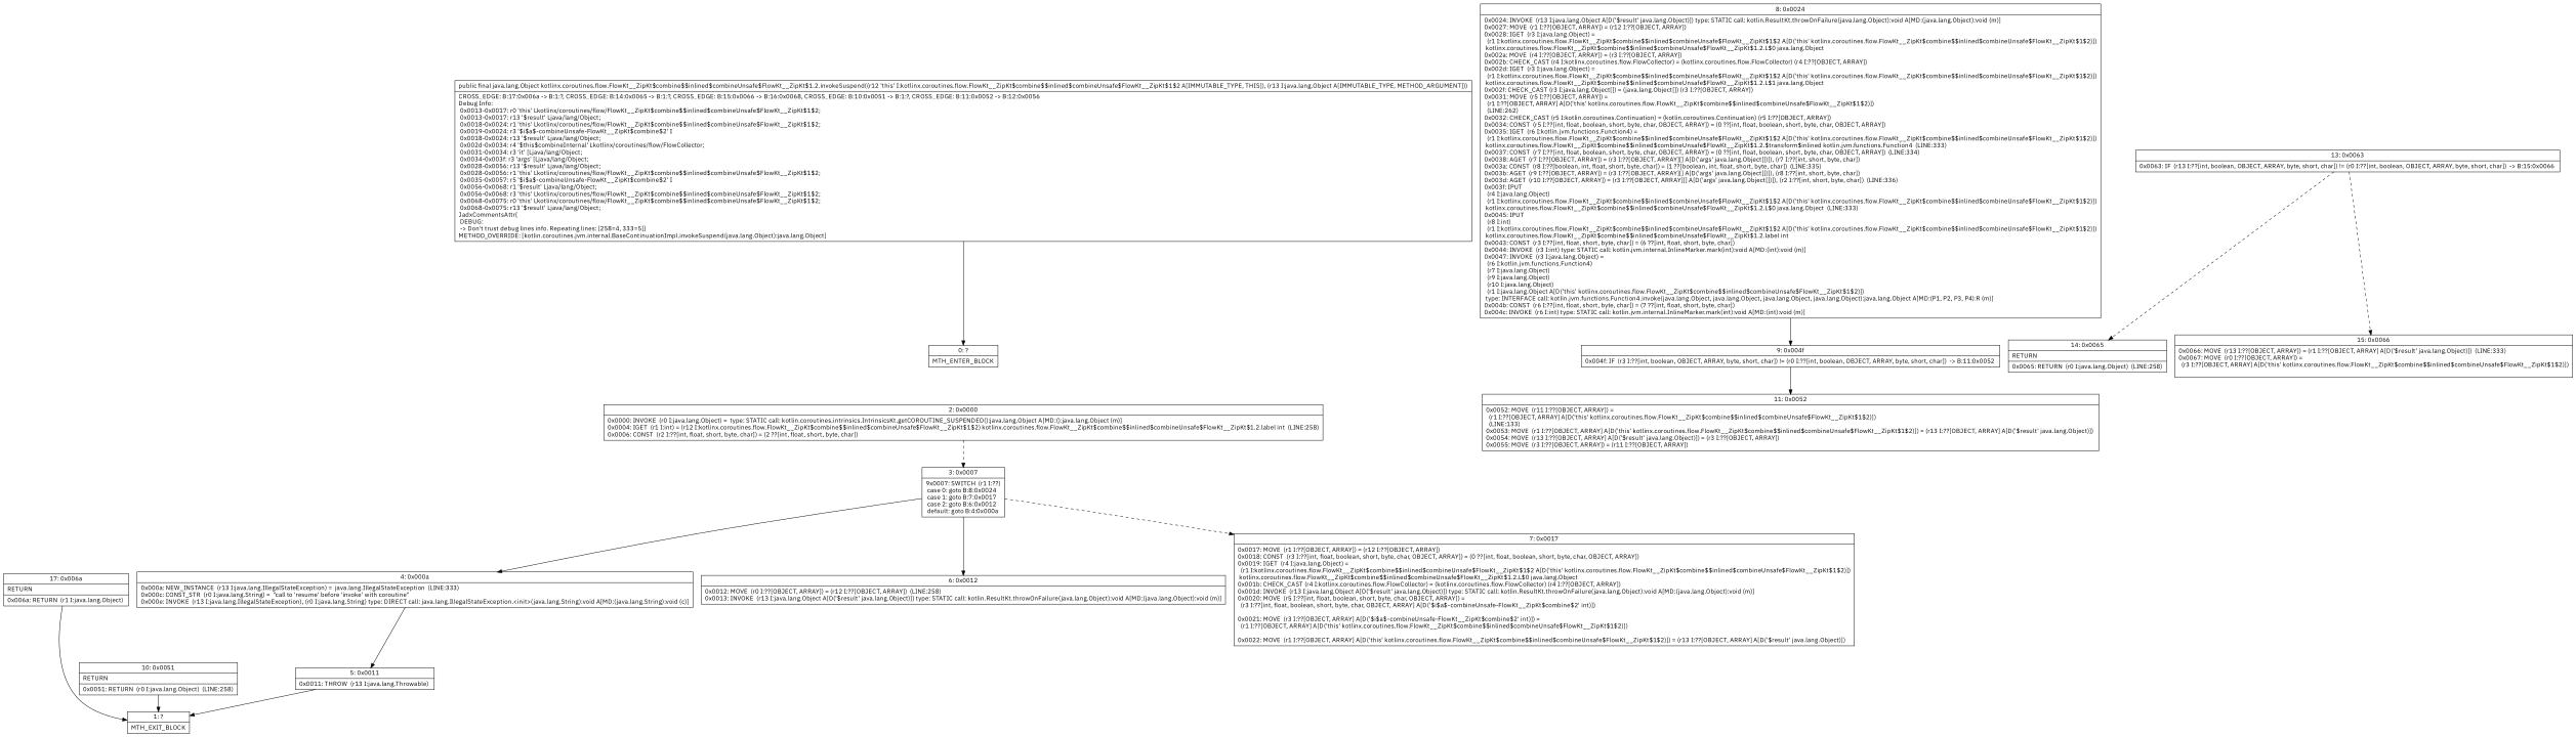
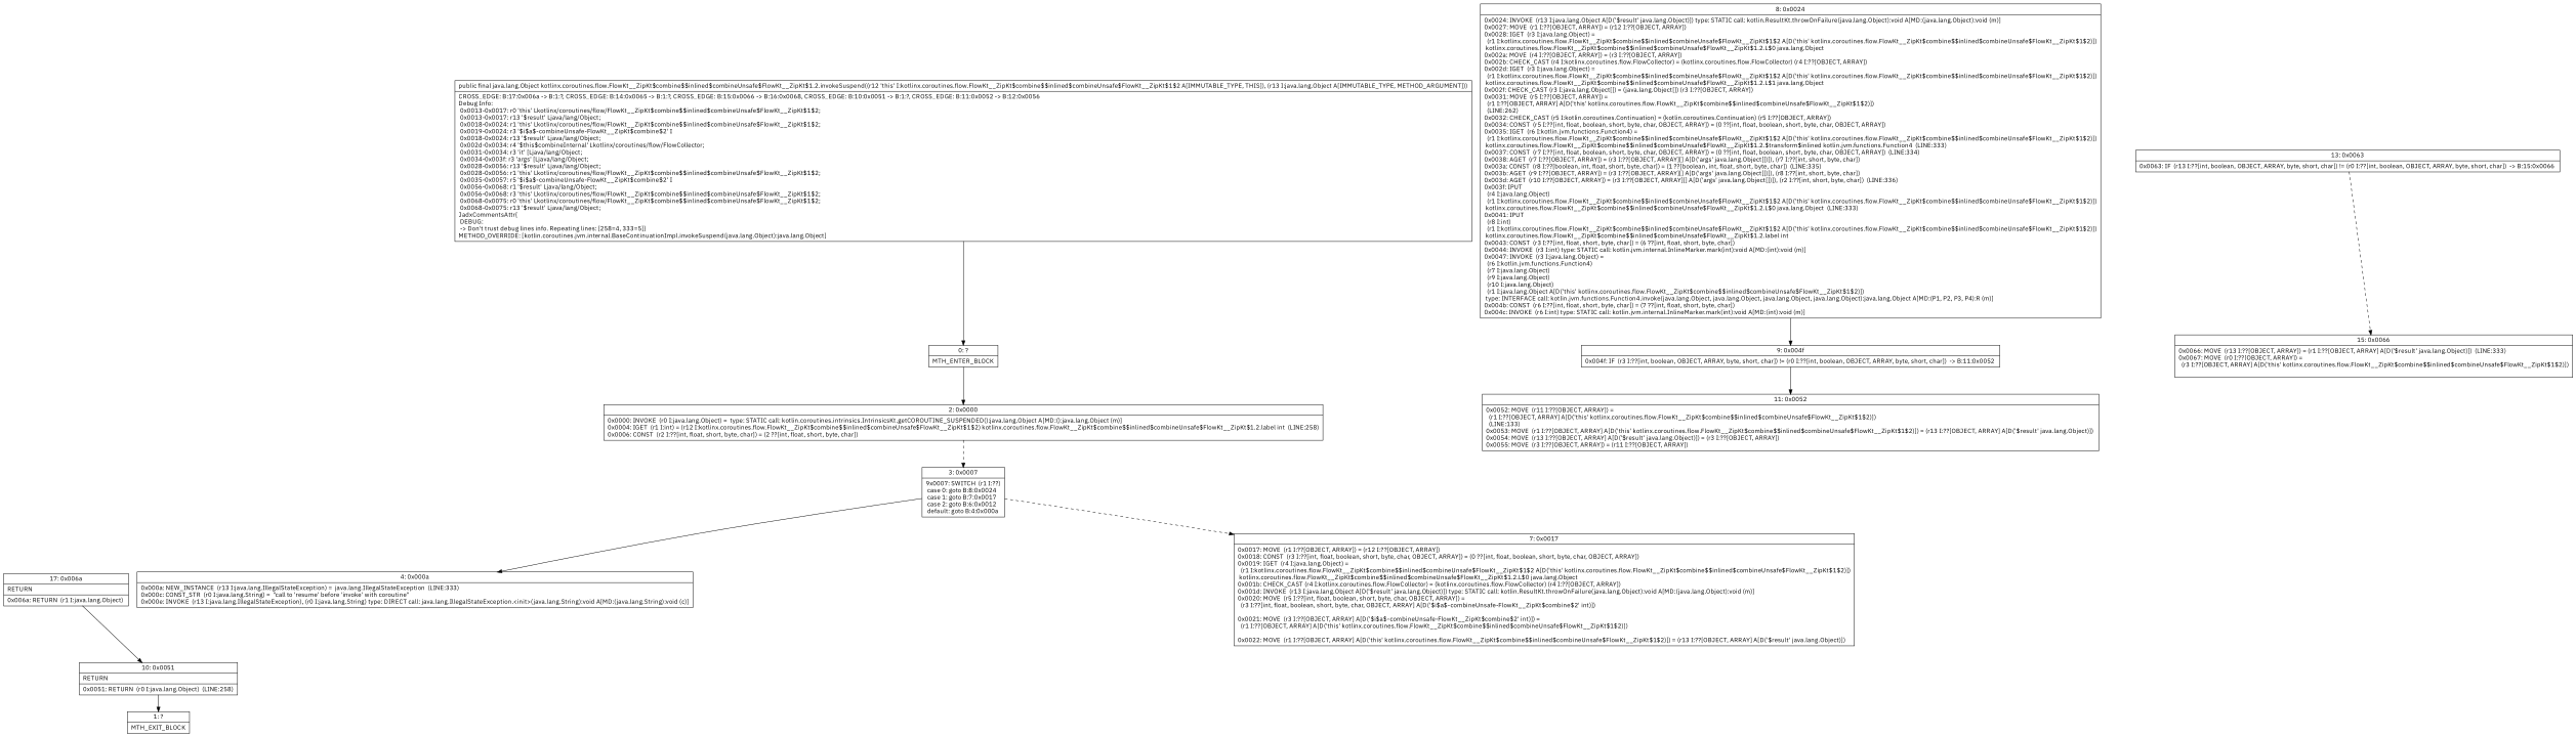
  digraph {
    fontname="IBM Plex Sans"
    node [fontname="IBM Plex Sans" shape=record]
    edge [fontname="IBM Plex Sans"]
    n1 [label="{0\:\ ?|MTH_ENTER_BLOCK\l}"]
    n2 [label="{2\:\ 0x0000|0x0000: INVOKE  (r0 I:java.lang.Object) =  type: STATIC call: kotlin.coroutines.intrinsics.IntrinsicsKt.getCOROUTINE_SUSPENDED():java.lang.Object A[MD:():java.lang.Object (m)]\l0x0004: IGET  (r1 I:int) = (r12 I:kotlinx.coroutines.flow.FlowKt__ZipKt$combine$$inlined$combineUnsafe$FlowKt__ZipKt$1$2) kotlinx.coroutines.flow.FlowKt__ZipKt$combine$$inlined$combineUnsafe$FlowKt__ZipKt$1.2.label int  (LINE:258)\l0x0006: CONST  (r2 I:??[int, float, short, byte, char]) = (2 ??[int, float, short, byte, char]) \l}"]
    n3 [label="{3\:\ 0x0007|9x0007: SWITCH  (r1 I:??)\l case 0: goto B:8:0x0024\l case 1: goto B:7:0x0017\l case 2: goto B:6:0x0012\l default: goto B:4:0x000a \l}"]
    n4 [label="{4\:\ 0x000a|0x000a: NEW_INSTANCE  (r13 I:java.lang.IllegalStateException) =  java.lang.IllegalStateException  (LINE:333)\l0x000c: CONST_STR  (r0 I:java.lang.String) =  \"call to 'resume' before 'invoke' with coroutine\" \l0x000e: INVOKE  (r13 I:java.lang.IllegalStateException), (r0 I:java.lang.String) type: DIRECT call: java.lang.IllegalStateException.\<init\>(java.lang.String):void A[MD:(java.lang.String):void (c)]\l}"]
-   n5 [label="{6\:\ 0x0012|0x0012: MOVE  (r0 I:??[OBJECT, ARRAY]) = (r12 I:??[OBJECT, ARRAY])  (LINE:258)\l0x0013: INVOKE  (r13 I:java.lang.Object A[D('$result' java.lang.Object)]) type: STATIC call: kotlin.ResultKt.throwOnFailure(java.lang.Object):void A[MD:(java.lang.Object):void (m)]\l}"]
    n6 [label="{7\:\ 0x0017|0x0017: MOVE  (r1 I:??[OBJECT, ARRAY]) = (r12 I:??[OBJECT, ARRAY]) \l0x0018: CONST  (r3 I:??[int, float, boolean, short, byte, char, OBJECT, ARRAY]) = (0 ??[int, float, boolean, short, byte, char, OBJECT, ARRAY]) \l0x0019: IGET  (r4 I:java.lang.Object) = \l  (r1 I:kotlinx.coroutines.flow.FlowKt__ZipKt$combine$$inlined$combineUnsafe$FlowKt__ZipKt$1$2 A[D('this' kotlinx.coroutines.flow.FlowKt__ZipKt$combine$$inlined$combineUnsafe$FlowKt__ZipKt$1$2)])\l kotlinx.coroutines.flow.FlowKt__ZipKt$combine$$inlined$combineUnsafe$FlowKt__ZipKt$1.2.L$0 java.lang.Object \l0x001b: CHECK_CAST (r4 I:kotlinx.coroutines.flow.FlowCollector) = (kotlinx.coroutines.flow.FlowCollector) (r4 I:??[OBJECT, ARRAY]) \l0x001d: INVOKE  (r13 I:java.lang.Object A[D('$result' java.lang.Object)]) type: STATIC call: kotlin.ResultKt.throwOnFailure(java.lang.Object):void A[MD:(java.lang.Object):void (m)]\l0x0020: MOVE  (r5 I:??[int, float, boolean, short, byte, char, OBJECT, ARRAY]) = \l  (r3 I:??[int, float, boolean, short, byte, char, OBJECT, ARRAY] A[D('$i$a$\-combineUnsafe\-FlowKt__ZipKt$combine$2' int)])\l \l0x0021: MOVE  (r3 I:??[OBJECT, ARRAY] A[D('$i$a$\-combineUnsafe\-FlowKt__ZipKt$combine$2' int)]) = \l  (r1 I:??[OBJECT, ARRAY] A[D('this' kotlinx.coroutines.flow.FlowKt__ZipKt$combine$$inlined$combineUnsafe$FlowKt__ZipKt$1$2)])\l \l0x0022: MOVE  (r1 I:??[OBJECT, ARRAY] A[D('this' kotlinx.coroutines.flow.FlowKt__ZipKt$combine$$inlined$combineUnsafe$FlowKt__ZipKt$1$2)]) = (r13 I:??[OBJECT, ARRAY] A[D('$result' java.lang.Object)]) \l}"]
-   n7 [label="{5\:\ 0x0011|0x0011: THROW  (r13 I:java.lang.Throwable) \l}"]
-   n8 [label="{8\:\ 0x0024|0x0024: INVOKE  (r13 I:java.lang.Object A[D('$result' java.lang.Object)]) type: STATIC call: kotlin.ResultKt.throwOnFailure(java.lang.Object):void A[MD:(java.lang.Object):void (m)]\l0x0027: MOVE  (r1 I:??[OBJECT, ARRAY]) = (r12 I:??[OBJECT, ARRAY]) \l0x0028: IGET  (r3 I:java.lang.Object) = \l  (r1 I:kotlinx.coroutines.flow.FlowKt__ZipKt$combine$$inlined$combineUnsafe$FlowKt__ZipKt$1$2 A[D('this' kotlinx.coroutines.flow.FlowKt__ZipKt$combine$$inlined$combineUnsafe$FlowKt__ZipKt$1$2)])\l kotlinx.coroutines.flow.FlowKt__ZipKt$combine$$inlined$combineUnsafe$FlowKt__ZipKt$1.2.L$0 java.lang.Object \l0x002a: MOVE  (r4 I:??[OBJECT, ARRAY]) = (r3 I:??[OBJECT, ARRAY]) \l0x002b: CHECK_CAST (r4 I:kotlinx.coroutines.flow.FlowCollector) = (kotlinx.coroutines.flow.FlowCollector) (r4 I:??[OBJECT, ARRAY]) \l0x002d: IGET  (r3 I:java.lang.Object) = \l  (r1 I:kotlinx.coroutines.flow.FlowKt__ZipKt$combine$$inlined$combineUnsafe$FlowKt__ZipKt$1$2 A[D('this' kotlinx.coroutines.flow.FlowKt__ZipKt$combine$$inlined$combineUnsafe$FlowKt__ZipKt$1$2)])\l kotlinx.coroutines.flow.FlowKt__ZipKt$combine$$inlined$combineUnsafe$FlowKt__ZipKt$1.2.L$1 java.lang.Object \l0x002f: CHECK_CAST (r3 I:java.lang.Object[]) = (java.lang.Object[]) (r3 I:??[OBJECT, ARRAY]) \l0x0031: MOVE  (r5 I:??[OBJECT, ARRAY]) = \l  (r1 I:??[OBJECT, ARRAY] A[D('this' kotlinx.coroutines.flow.FlowKt__ZipKt$combine$$inlined$combineUnsafe$FlowKt__ZipKt$1$2)])\l  (LINE:262)\l0x0032: CHECK_CAST (r5 I:kotlin.coroutines.Continuation) = (kotlin.coroutines.Continuation) (r5 I:??[OBJECT, ARRAY]) \l0x0034: CONST  (r5 I:??[int, float, boolean, short, byte, char, OBJECT, ARRAY]) = (0 ??[int, float, boolean, short, byte, char, OBJECT, ARRAY]) \l0x0035: IGET  (r6 I:kotlin.jvm.functions.Function4) = \l  (r1 I:kotlinx.coroutines.flow.FlowKt__ZipKt$combine$$inlined$combineUnsafe$FlowKt__ZipKt$1$2 A[D('this' kotlinx.coroutines.flow.FlowKt__ZipKt$combine$$inlined$combineUnsafe$FlowKt__ZipKt$1$2)])\l kotlinx.coroutines.flow.FlowKt__ZipKt$combine$$inlined$combineUnsafe$FlowKt__ZipKt$1.2.$transform$inlined kotlin.jvm.functions.Function4  (LINE:333)\l0x0037: CONST  (r7 I:??[int, float, boolean, short, byte, char, OBJECT, ARRAY]) = (0 ??[int, float, boolean, short, byte, char, OBJECT, ARRAY])  (LINE:334)\l0x0038: AGET  (r7 I:??[OBJECT, ARRAY]) = (r3 I:??[OBJECT, ARRAY][] A[D('args' java.lang.Object[])]), (r7 I:??[int, short, byte, char]) \l0x003a: CONST  (r8 I:??[boolean, int, float, short, byte, char]) = (1 ??[boolean, int, float, short, byte, char])  (LINE:335)\l0x003b: AGET  (r9 I:??[OBJECT, ARRAY]) = (r3 I:??[OBJECT, ARRAY][] A[D('args' java.lang.Object[])]), (r8 I:??[int, short, byte, char]) \l0x003d: AGET  (r10 I:??[OBJECT, ARRAY]) = (r3 I:??[OBJECT, ARRAY][] A[D('args' java.lang.Object[])]), (r2 I:??[int, short, byte, char])  (LINE:336)\l0x003f: IPUT  \l  (r4 I:java.lang.Object)\l  (r1 I:kotlinx.coroutines.flow.FlowKt__ZipKt$combine$$inlined$combineUnsafe$FlowKt__ZipKt$1$2 A[D('this' kotlinx.coroutines.flow.FlowKt__ZipKt$combine$$inlined$combineUnsafe$FlowKt__ZipKt$1$2)])\l kotlinx.coroutines.flow.FlowKt__ZipKt$combine$$inlined$combineUnsafe$FlowKt__ZipKt$1.2.L$0 java.lang.Object  (LINE:333)\l0x0045: IPUT  \l  (r8 I:int)\l  (r1 I:kotlinx.coroutines.flow.FlowKt__ZipKt$combine$$inlined$combineUnsafe$FlowKt__ZipKt$1$2 A[D('this' kotlinx.coroutines.flow.FlowKt__ZipKt$combine$$inlined$combineUnsafe$FlowKt__ZipKt$1$2)])\l kotlinx.coroutines.flow.FlowKt__ZipKt$combine$$inlined$combineUnsafe$FlowKt__ZipKt$1.2.label int \l0x0043: CONST  (r3 I:??[int, float, short, byte, char]) = (6 ??[int, float, short, byte, char]) \l0x0044: INVOKE  (r3 I:int) type: STATIC call: kotlin.jvm.internal.InlineMarker.mark(int):void A[MD:(int):void (m)]\l0x0047: INVOKE  (r3 I:java.lang.Object) = \l  (r6 I:kotlin.jvm.functions.Function4)\l  (r7 I:java.lang.Object)\l  (r9 I:java.lang.Object)\l  (r10 I:java.lang.Object)\l  (r1 I:java.lang.Object A[D('this' kotlinx.coroutines.flow.FlowKt__ZipKt$combine$$inlined$combineUnsafe$FlowKt__ZipKt$1$2)])\l type: INTERFACE call: kotlin.jvm.functions.Function4.invoke(java.lang.Object, java.lang.Object, java.lang.Object, java.lang.Object):java.lang.Object A[MD:(P1, P2, P3, P4):R (m)]\l0x004b: CONST  (r6 I:??[int, float, short, byte, char]) = (7 ??[int, float, short, byte, char]) \l0x004c: INVOKE  (r6 I:int) type: STATIC call: kotlin.jvm.internal.InlineMarker.mark(int):void A[MD:(int):void (m)]\l}"]
+   n8 [label="{8\:\ 0x0024|0x0024: INVOKE  (r13 I:java.lang.Object A[D('$result' java.lang.Object)]) type: STATIC call: kotlin.ResultKt.throwOnFailure(java.lang.Object):void A[MD:(java.lang.Object):void (m)]\l0x0027: MOVE  (r1 I:??[OBJECT, ARRAY]) = (r12 I:??[OBJECT, ARRAY]) \l0x0028: IGET  (r3 I:java.lang.Object) = \l  (r1 I:kotlinx.coroutines.flow.FlowKt__ZipKt$combine$$inlined$combineUnsafe$FlowKt__ZipKt$1$2 A[D('this' kotlinx.coroutines.flow.FlowKt__ZipKt$combine$$inlined$combineUnsafe$FlowKt__ZipKt$1$2)])\l kotlinx.coroutines.flow.FlowKt__ZipKt$combine$$inlined$combineUnsafe$FlowKt__ZipKt$1.2.L$0 java.lang.Object \l0x002a: MOVE  (r4 I:??[OBJECT, ARRAY]) = (r3 I:??[OBJECT, ARRAY]) \l0x002b: CHECK_CAST (r4 I:kotlinx.coroutines.flow.FlowCollector) = (kotlinx.coroutines.flow.FlowCollector) (r4 I:??[OBJECT, ARRAY]) \l0x002d: IGET  (r3 I:java.lang.Object) = \l  (r1 I:kotlinx.coroutines.flow.FlowKt__ZipKt$combine$$inlined$combineUnsafe$FlowKt__ZipKt$1$2 A[D('this' kotlinx.coroutines.flow.FlowKt__ZipKt$combine$$inlined$combineUnsafe$FlowKt__ZipKt$1$2)])\l kotlinx.coroutines.flow.FlowKt__ZipKt$combine$$inlined$combineUnsafe$FlowKt__ZipKt$1.2.L$1 java.lang.Object \l0x002f: CHECK_CAST (r3 I:java.lang.Object[]) = (java.lang.Object[]) (r3 I:??[OBJECT, ARRAY]) \l0x0031: MOVE  (r5 I:??[OBJECT, ARRAY]) = \l  (r1 I:??[OBJECT, ARRAY] A[D('this' kotlinx.coroutines.flow.FlowKt__ZipKt$combine$$inlined$combineUnsafe$FlowKt__ZipKt$1$2)])\l  (LINE:262)\l0x0032: CHECK_CAST (r5 I:kotlin.coroutines.Continuation) = (kotlin.coroutines.Continuation) (r5 I:??[OBJECT, ARRAY]) \l0x0034: CONST  (r5 I:??[int, float, boolean, short, byte, char, OBJECT, ARRAY]) = (0 ??[int, float, boolean, short, byte, char, OBJECT, ARRAY]) \l0x0035: IGET  (r6 I:kotlin.jvm.functions.Function4) = \l  (r1 I:kotlinx.coroutines.flow.FlowKt__ZipKt$combine$$inlined$combineUnsafe$FlowKt__ZipKt$1$2 A[D('this' kotlinx.coroutines.flow.FlowKt__ZipKt$combine$$inlined$combineUnsafe$FlowKt__ZipKt$1$2)])\l kotlinx.coroutines.flow.FlowKt__ZipKt$combine$$inlined$combineUnsafe$FlowKt__ZipKt$1.2.$transform$inlined kotlin.jvm.functions.Function4  (LINE:333)\l0x0037: CONST  (r7 I:??[int, float, boolean, short, byte, char, OBJECT, ARRAY]) = (0 ??[int, float, boolean, short, byte, char, OBJECT, ARRAY])  (LINE:334)\l0x0038: AGET  (r7 I:??[OBJECT, ARRAY]) = (r3 I:??[OBJECT, ARRAY][] A[D('args' java.lang.Object[])]), (r7 I:??[int, short, byte, char]) \l0x003a: CONST  (r8 I:??[boolean, int, float, short, byte, char]) = (1 ??[boolean, int, float, short, byte, char])  (LINE:335)\l0x003b: AGET  (r9 I:??[OBJECT, ARRAY]) = (r3 I:??[OBJECT, ARRAY][] A[D('args' java.lang.Object[])]), (r8 I:??[int, short, byte, char]) \l0x003d: AGET  (r10 I:??[OBJECT, ARRAY]) = (r3 I:??[OBJECT, ARRAY][] A[D('args' java.lang.Object[])]), (r2 I:??[int, short, byte, char])  (LINE:336)\l0x003f: IPUT  \l  (r4 I:java.lang.Object)\l  (r1 I:kotlinx.coroutines.flow.FlowKt__ZipKt$combine$$inlined$combineUnsafe$FlowKt__ZipKt$1$2 A[D('this' kotlinx.coroutines.flow.FlowKt__ZipKt$combine$$inlined$combineUnsafe$FlowKt__ZipKt$1$2)])\l kotlinx.coroutines.flow.FlowKt__ZipKt$combine$$inlined$combineUnsafe$FlowKt__ZipKt$1.2.L$0 java.lang.Object  (LINE:333)\l0x0041: IPUT  \l  (r8 I:int)\l  (r1 I:kotlinx.coroutines.flow.FlowKt__ZipKt$combine$$inlined$combineUnsafe$FlowKt__ZipKt$1$2 A[D('this' kotlinx.coroutines.flow.FlowKt__ZipKt$combine$$inlined$combineUnsafe$FlowKt__ZipKt$1$2)])\l kotlinx.coroutines.flow.FlowKt__ZipKt$combine$$inlined$combineUnsafe$FlowKt__ZipKt$1.2.label int \l0x0043: CONST  (r3 I:??[int, float, short, byte, char]) = (6 ??[int, float, short, byte, char]) \l0x0044: INVOKE  (r3 I:int) type: STATIC call: kotlin.jvm.internal.InlineMarker.mark(int):void A[MD:(int):void (m)]\l0x0047: INVOKE  (r3 I:java.lang.Object) = \l  (r6 I:kotlin.jvm.functions.Function4)\l  (r7 I:java.lang.Object)\l  (r9 I:java.lang.Object)\l  (r10 I:java.lang.Object)\l  (r1 I:java.lang.Object A[D('this' kotlinx.coroutines.flow.FlowKt__ZipKt$combine$$inlined$combineUnsafe$FlowKt__ZipKt$1$2)])\l type: INTERFACE call: kotlin.jvm.functions.Function4.invoke(java.lang.Object, java.lang.Object, java.lang.Object, java.lang.Object):java.lang.Object A[MD:(P1, P2, P3, P4):R (m)]\l0x004b: CONST  (r6 I:??[int, float, short, byte, char]) = (7 ??[int, float, short, byte, char]) \l0x004c: INVOKE  (r6 I:int) type: STATIC call: kotlin.jvm.internal.InlineMarker.mark(int):void A[MD:(int):void (m)]\l}"]
    n9 [label="{9\:\ 0x004f|0x004f: IF  (r3 I:??[int, boolean, OBJECT, ARRAY, byte, short, char]) != (r0 I:??[int, boolean, OBJECT, ARRAY, byte, short, char])  \-\> B:11:0x0052 \l}"]
    n10 [label="{1\:\ ?|MTH_EXIT_BLOCK\l}"]
    n11 [label="{17\:\ 0x006a|RETURN\l|0x006a: RETURN  (r1 I:java.lang.Object) \l}"]
    n12 [label="{13\:\ 0x0063|0x0063: IF  (r13 I:??[int, boolean, OBJECT, ARRAY, byte, short, char]) != (r0 I:??[int, boolean, OBJECT, ARRAY, byte, short, char])  \-\> B:15:0x0066 \l}"]
-   n13 [label="{14\:\ 0x0065|RETURN\l|0x0065: RETURN  (r0 I:java.lang.Object)  (LINE:258)\l}"]
    n14 [label="{15\:\ 0x0066|0x0066: MOVE  (r13 I:??[OBJECT, ARRAY]) = (r1 I:??[OBJECT, ARRAY] A[D('$result' java.lang.Object)])  (LINE:333)\l0x0067: MOVE  (r0 I:??[OBJECT, ARRAY]) = \l  (r3 I:??[OBJECT, ARRAY] A[D('this' kotlinx.coroutines.flow.FlowKt__ZipKt$combine$$inlined$combineUnsafe$FlowKt__ZipKt$1$2)])\l \l}"]
    n15 [label="{11\:\ 0x0052|0x0052: MOVE  (r11 I:??[OBJECT, ARRAY]) = \l  (r1 I:??[OBJECT, ARRAY] A[D('this' kotlinx.coroutines.flow.FlowKt__ZipKt$combine$$inlined$combineUnsafe$FlowKt__ZipKt$1$2)])\l  (LINE:133)\l0x0053: MOVE  (r1 I:??[OBJECT, ARRAY] A[D('this' kotlinx.coroutines.flow.FlowKt__ZipKt$combine$$inlined$combineUnsafe$FlowKt__ZipKt$1$2)]) = (r13 I:??[OBJECT, ARRAY] A[D('$result' java.lang.Object)]) \l0x0054: MOVE  (r13 I:??[OBJECT, ARRAY] A[D('$result' java.lang.Object)]) = (r3 I:??[OBJECT, ARRAY]) \l0x0055: MOVE  (r3 I:??[OBJECT, ARRAY]) = (r11 I:??[OBJECT, ARRAY]) \l}"]
    n16 [label="{10\:\ 0x0051|RETURN\l|0x0051: RETURN  (r0 I:java.lang.Object)  (LINE:258)\l}"]
    n17 [label="{public final java.lang.Object kotlinx.coroutines.flow.FlowKt__ZipKt$combine$$inlined$combineUnsafe$FlowKt__ZipKt$1.2.invokeSuspend((r12 'this' I:kotlinx.coroutines.flow.FlowKt__ZipKt$combine$$inlined$combineUnsafe$FlowKt__ZipKt$1$2 A[IMMUTABLE_TYPE, THIS]), (r13 I:java.lang.Object A[IMMUTABLE_TYPE, METHOD_ARGUMENT]))  | CROSS_EDGE: B:17:0x006a \-\> B:1:?, CROSS_EDGE: B:14:0x0065 \-\> B:1:?, CROSS_EDGE: B:15:0x0066 \-\> B:16:0x0068, CROSS_EDGE: B:10:0x0051 \-\> B:1:?, CROSS_EDGE: B:11:0x0052 \-\> B:12:0x0056\lDebug Info:\l  0x0013\-0x0017: r0 'this' Lkotlinx\/coroutines\/flow\/FlowKt__ZipKt$combine$$inlined$combineUnsafe$FlowKt__ZipKt$1$2;\l  0x0013\-0x0017: r13 '$result' Ljava\/lang\/Object;\l  0x0018\-0x0024: r1 'this' Lkotlinx\/coroutines\/flow\/FlowKt__ZipKt$combine$$inlined$combineUnsafe$FlowKt__ZipKt$1$2;\l  0x0019\-0x0024: r3 '$i$a$\-combineUnsafe\-FlowKt__ZipKt$combine$2' I\l  0x0018\-0x0024: r13 '$result' Ljava\/lang\/Object;\l  0x002d\-0x0034: r4 '$this$combineInternal' Lkotlinx\/coroutines\/flow\/FlowCollector;\l  0x0031\-0x0034: r3 'it' [Ljava\/lang\/Object;\l  0x0034\-0x003f: r3 'args' [Ljava\/lang\/Object;\l  0x0028\-0x0056: r13 '$result' Ljava\/lang\/Object;\l  0x0028\-0x0056: r1 'this' Lkotlinx\/coroutines\/flow\/FlowKt__ZipKt$combine$$inlined$combineUnsafe$FlowKt__ZipKt$1$2;\l  0x0035\-0x0057: r5 '$i$a$\-combineUnsafe\-FlowKt__ZipKt$combine$2' I\l  0x0056\-0x0068: r1 '$result' Ljava\/lang\/Object;\l  0x0056\-0x0068: r3 'this' Lkotlinx\/coroutines\/flow\/FlowKt__ZipKt$combine$$inlined$combineUnsafe$FlowKt__ZipKt$1$2;\l  0x0068\-0x0075: r0 'this' Lkotlinx\/coroutines\/flow\/FlowKt__ZipKt$combine$$inlined$combineUnsafe$FlowKt__ZipKt$1$2;\l  0x0068\-0x0075: r13 '$result' Ljava\/lang\/Object;\lJadxCommentsAttr\{\l DEBUG: \l \-\> Don't trust debug lines info. Repeating lines: [258=4, 333=5]\}\lMETHOD_OVERRIDE: [kotlin.coroutines.jvm.internal.BaseContinuationImpl.invokeSuspend(java.lang.Object):java.lang.Object]\l}"]
+   n1 -> n2
    n2 -> n3 [style=dashed]
    n3 -> n4
-   n3 -> n5
    n3 -> n6 [style=dashed]
-   n4 -> n7
-   n7 -> n10
    n8 -> n9
    n9 -> n15
-   n11 -> n10
-   n12 -> n13 [style=dashed]
+   n11 -> n16
    n12 -> n14 [style=dashed]
    n16 -> n10
    n17 -> n1
  }
